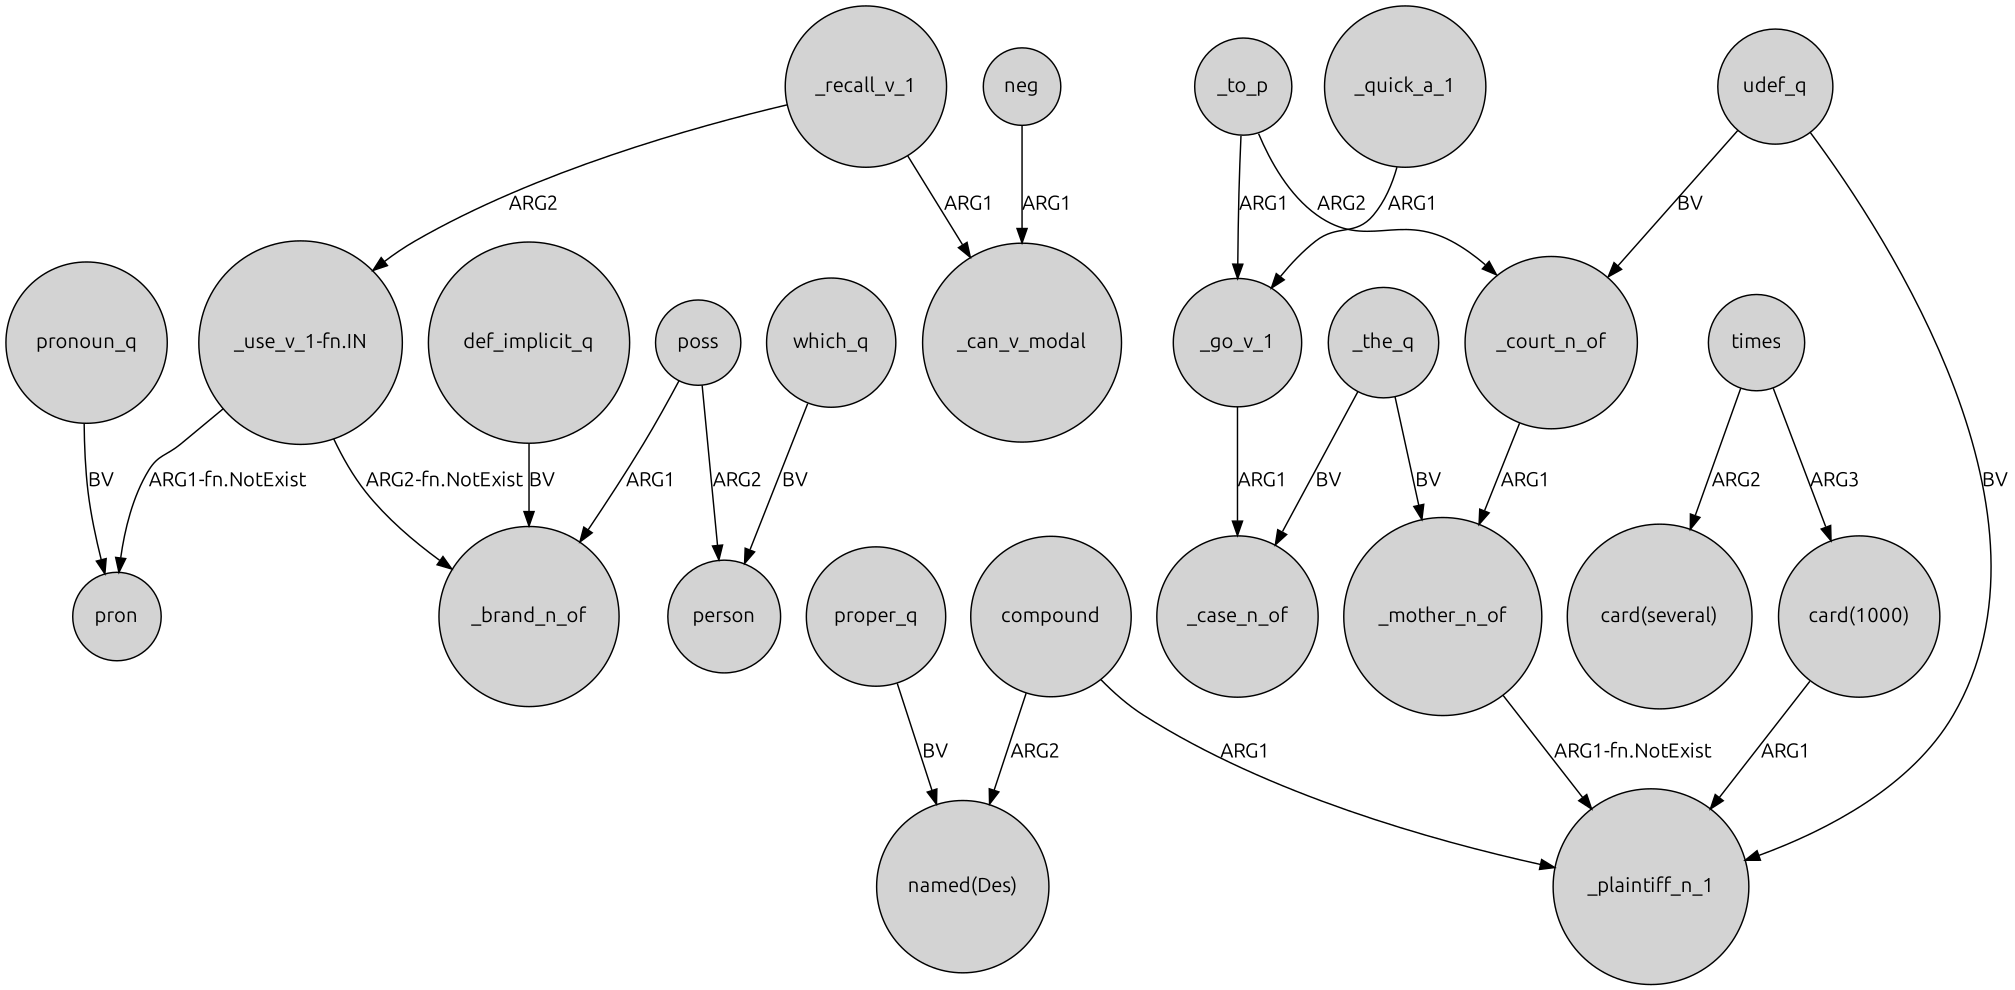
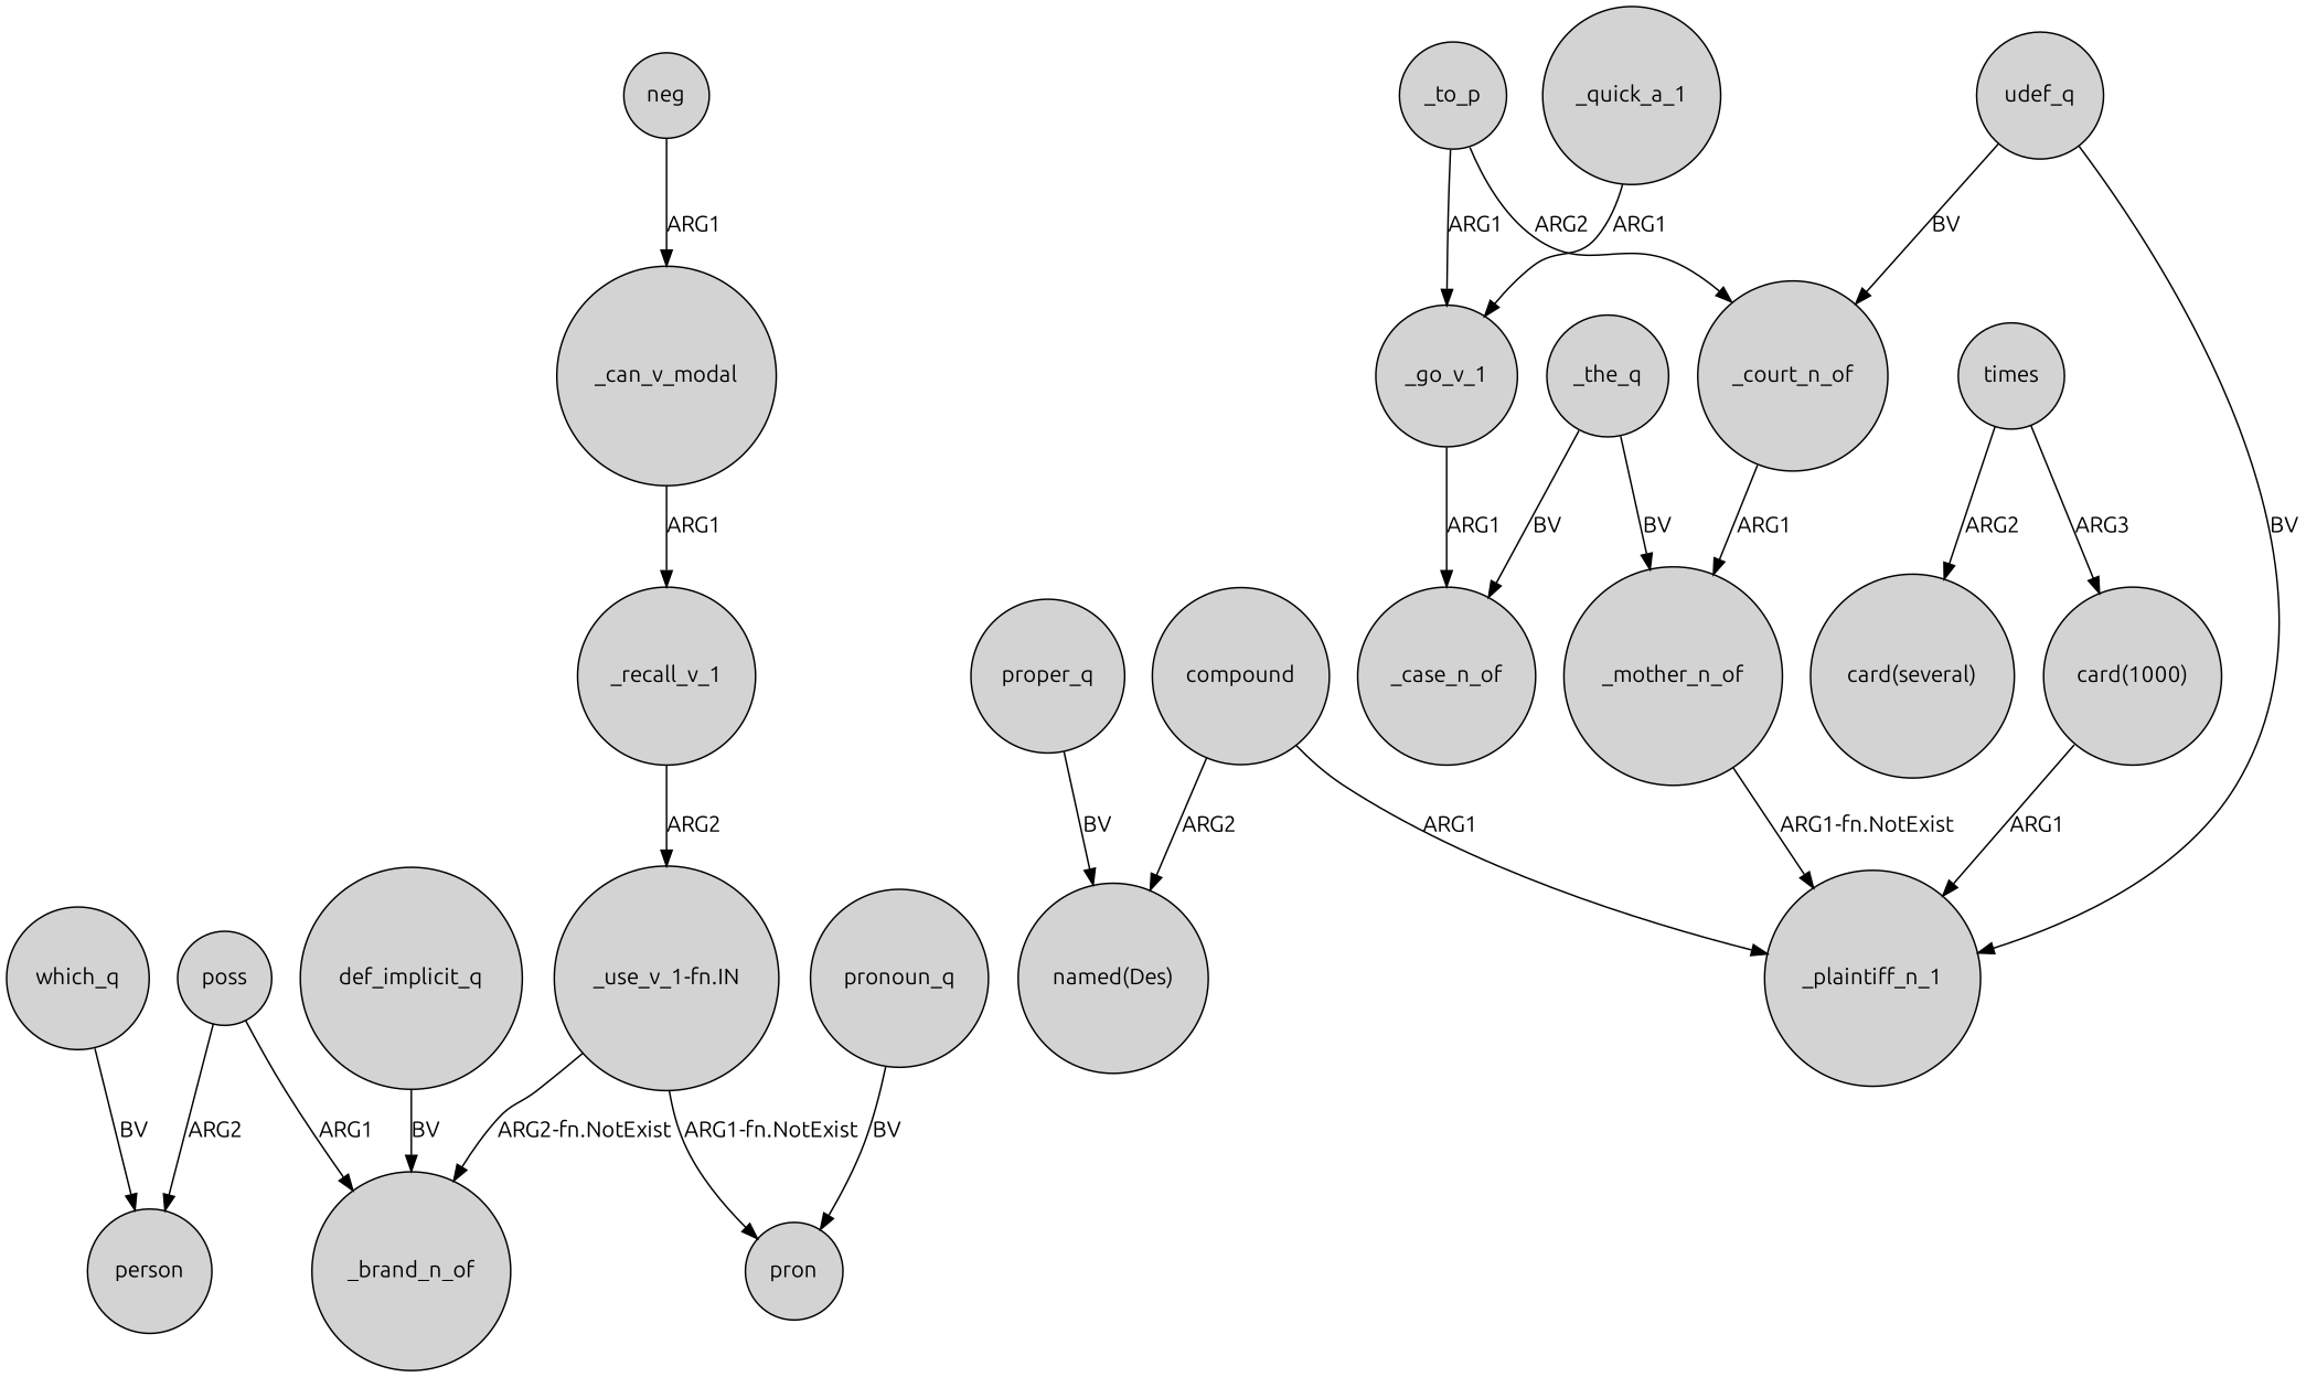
  digraph {
    fontname=Ubuntu
    node [fontname=Ubuntu shape=circle style=filled]
    edge [fontname=Ubuntu]
    _recall_v_1
    "_use_v_1-fn.IN"
    _brand_n_of
    pron
    _mother_n_of
    _plaintiff_n_1
    poss
    person
    compound
    "named(Des)"
    _the_q
    _case_n_of
    udef_q
    _court_n_of
    _quick_a_1
    _go_v_1
    pronoun_q
    which_q
    _can_v_modal
    _to_p
    def_implicit_q
    times
    "card(several)"
    "card(1000)"
    proper_q
    neg
    _recall_v_1 -> "_use_v_1-fn.IN" [label=ARG2]
    "_use_v_1-fn.IN" -> _brand_n_of [label="ARG2-fn.NotExist"]
    "_use_v_1-fn.IN" -> pron [label="ARG1-fn.NotExist"]
    _mother_n_of -> _plaintiff_n_1 [label="ARG1-fn.NotExist"]
    poss -> _brand_n_of [label=ARG1]
    poss -> person [label=ARG2]
    compound -> _plaintiff_n_1 [label=ARG1]
    compound -> "named(Des)" [label=ARG2]
    _the_q -> _mother_n_of [label=BV]
    _the_q -> _case_n_of [label=BV]
    udef_q -> _plaintiff_n_1 [label=BV]
    udef_q -> _court_n_of [label=BV]
    _court_n_of -> _mother_n_of [label=ARG1]
    _quick_a_1 -> _go_v_1 [label=ARG1]
    _go_v_1 -> _case_n_of [label=ARG1]
    pronoun_q -> pron [label=BV]
    which_q -> person [label=BV]
-   _recall_v_1 -> _can_v_modal [label=ARG1]
+   _can_v_modal -> _recall_v_1 [label=ARG1]
    _to_p -> _court_n_of [label=ARG2]
    _to_p -> _go_v_1 [label=ARG1]
    def_implicit_q -> _brand_n_of [label=BV]
    times -> "card(several)" [label=ARG2]
    times -> "card(1000)" [label=ARG3]
    "card(1000)" -> _plaintiff_n_1 [label=ARG1]
    proper_q -> "named(Des)" [label=BV]
    neg -> _can_v_modal [label=ARG1]
  }
